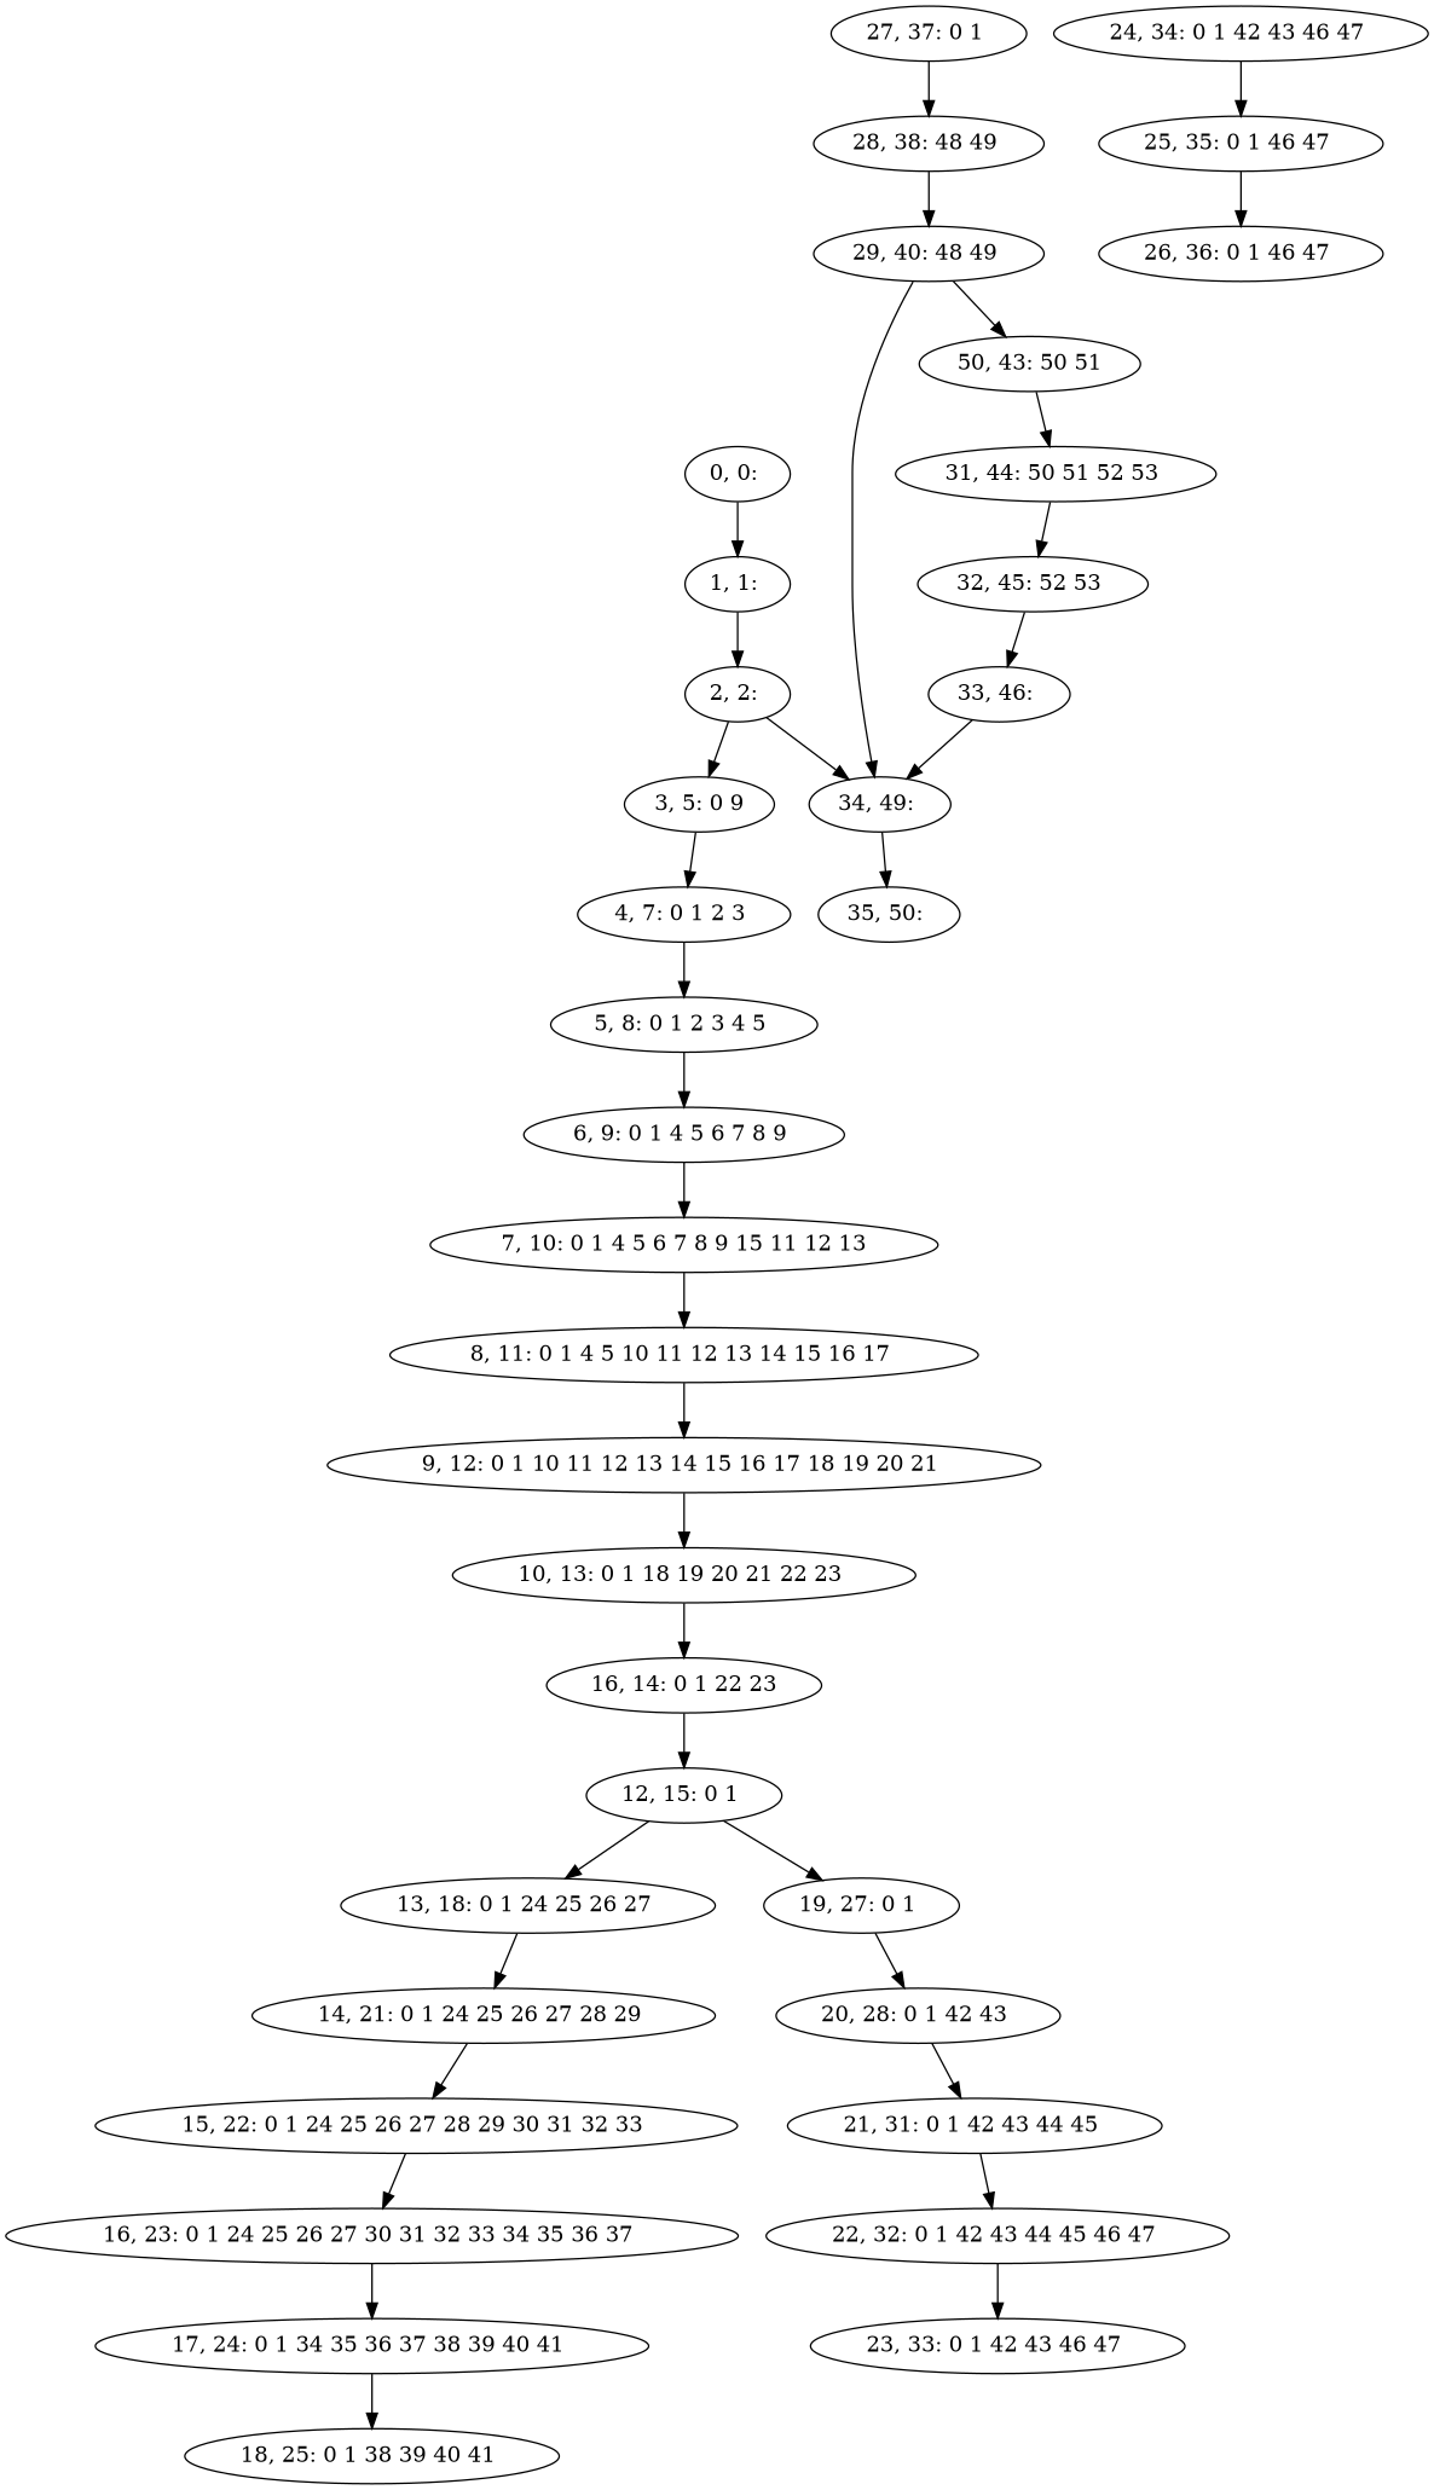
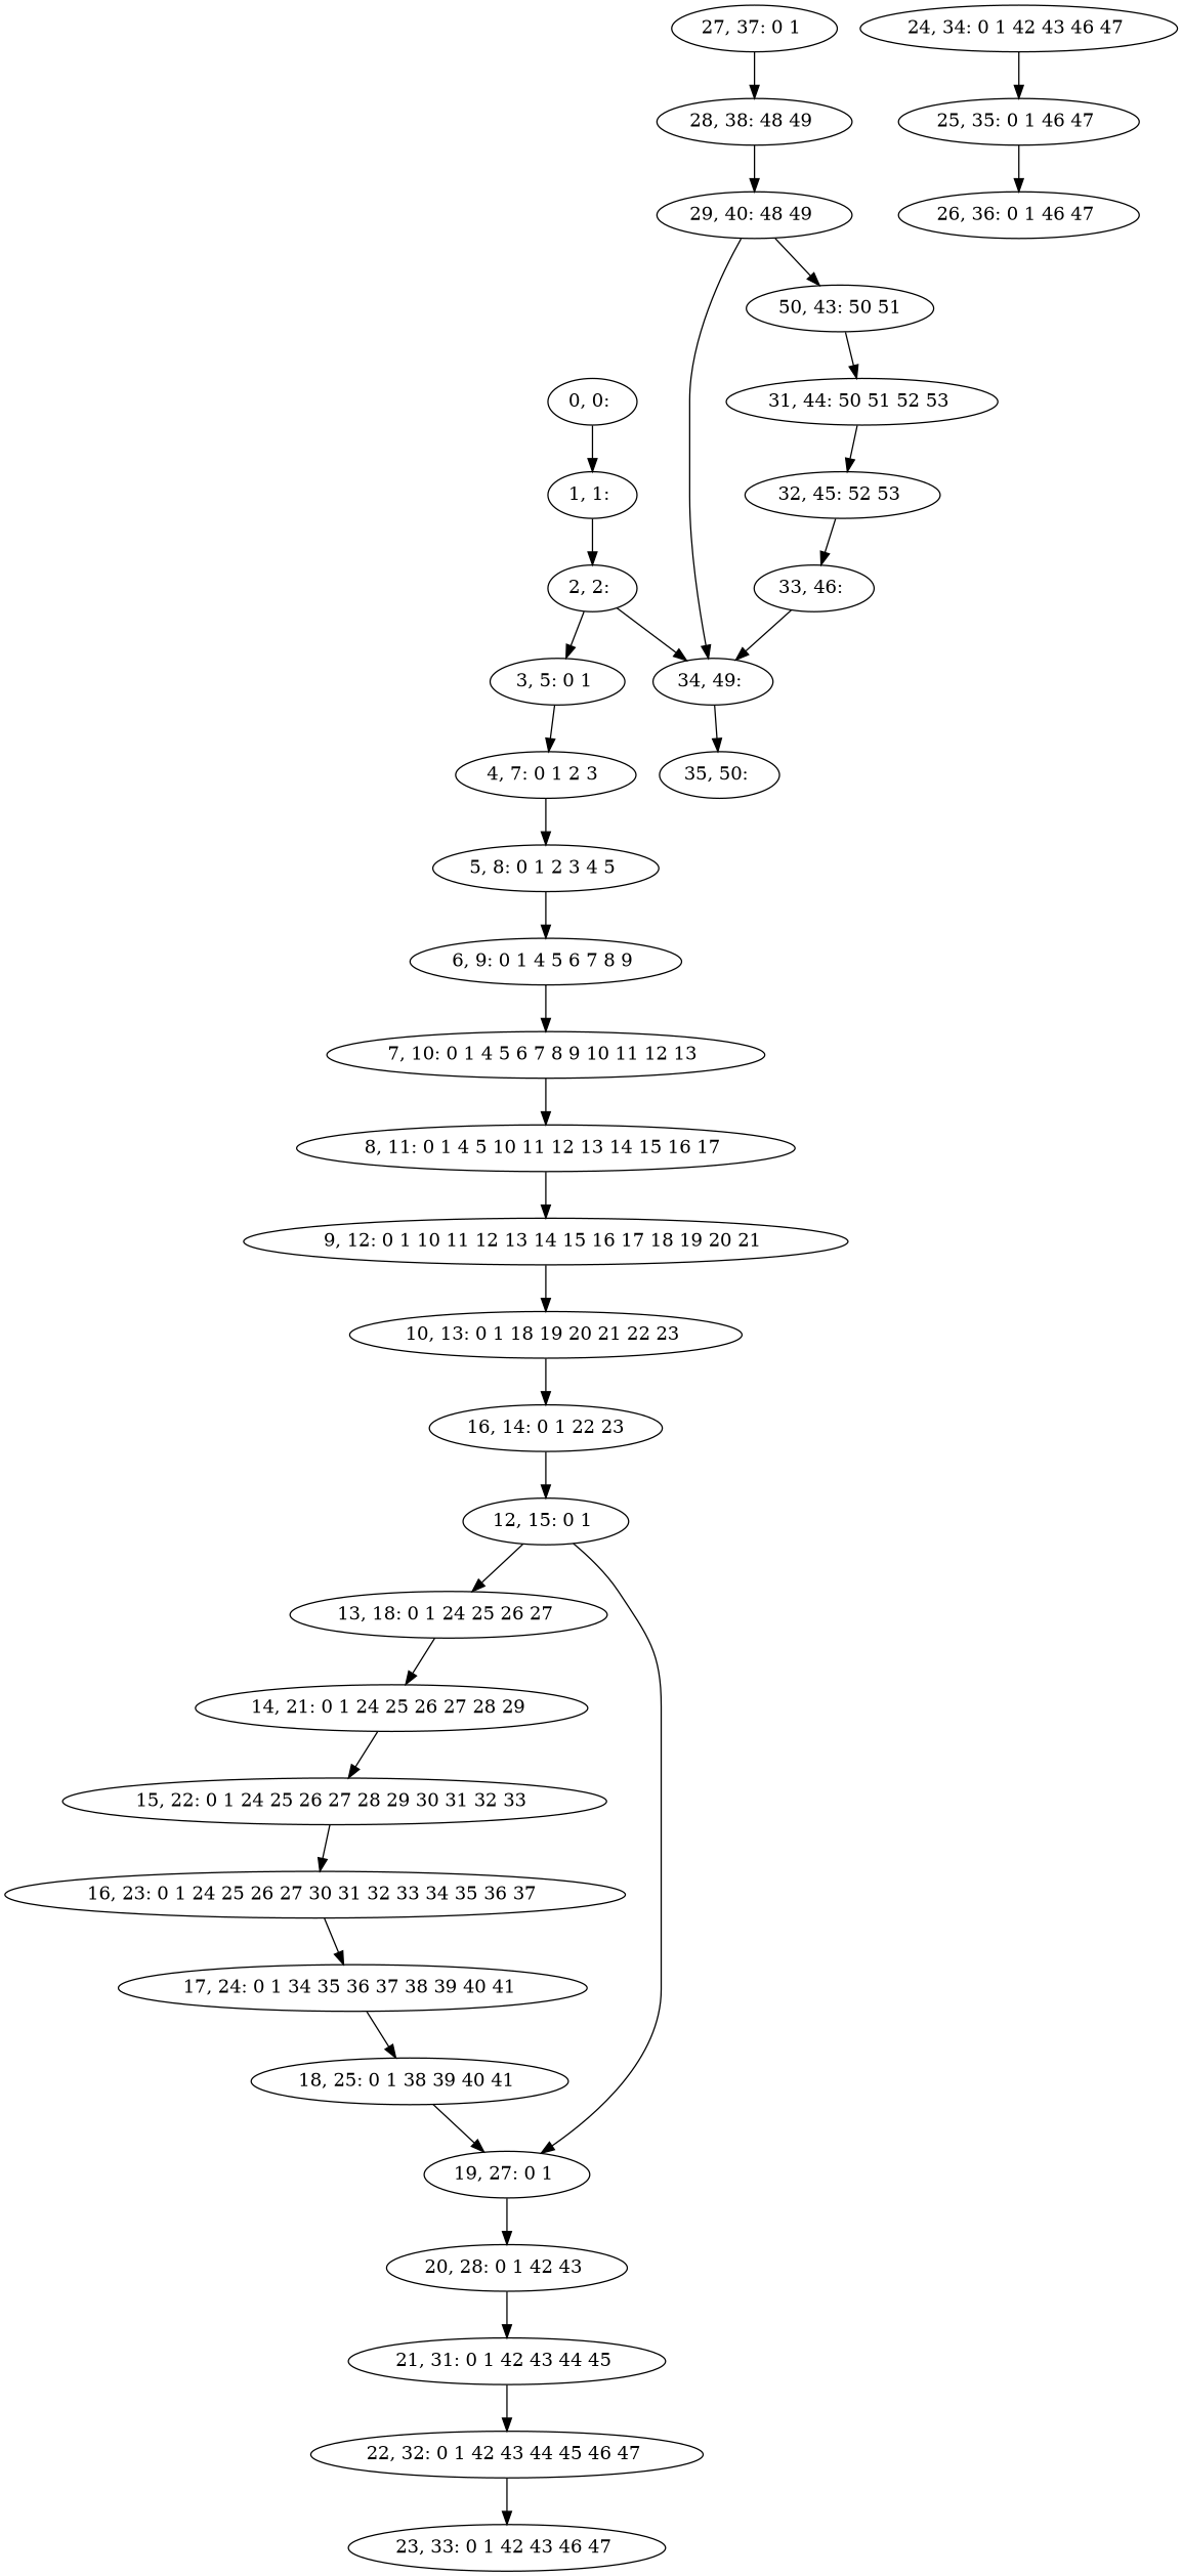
  digraph {
    n1 [label="0, 0: "]
    n2 [label="1, 1: "]
    n3 [label="2, 2: "]
-   n4 [label="3, 5: 0 9"]
+   n4 [label="3, 5: 0 1 "]
    n5 [label="34, 49: "]
    n6 [label="4, 7: 0 1 2 3 "]
    n7 [label="35, 50: "]
    n8 [label="5, 8: 0 1 2 3 4 5 "]
    n9 [label="6, 9: 0 1 4 5 6 7 8 9 "]
-   n10 [label="7, 10: 0 1 4 5 6 7 8 9 15 11 12 13"]
+   n10 [label="7, 10: 0 1 4 5 6 7 8 9 10 11 12 13 "]
    n11 [label="8, 11: 0 1 4 5 10 11 12 13 14 15 16 17 "]
    n12 [label="9, 12: 0 1 10 11 12 13 14 15 16 17 18 19 20 21 "]
    n13 [label="10, 13: 0 1 18 19 20 21 22 23 "]
    n14 [label="16, 14: 0 1 22 23"]
    n15 [label="12, 15: 0 1 "]
    n16 [label="13, 18: 0 1 24 25 26 27 "]
    n17 [label="19, 27: 0 1 "]
    n18 [label="14, 21: 0 1 24 25 26 27 28 29 "]
    n19 [label="20, 28: 0 1 42 43 "]
    n20 [label="15, 22: 0 1 24 25 26 27 28 29 30 31 32 33 "]
    n21 [label="16, 23: 0 1 24 25 26 27 30 31 32 33 34 35 36 37 "]
    n22 [label="17, 24: 0 1 34 35 36 37 38 39 40 41 "]
    n23 [label="18, 25: 0 1 38 39 40 41 "]
    n24 [label="21, 31: 0 1 42 43 44 45 "]
    n25 [label="22, 32: 0 1 42 43 44 45 46 47 "]
    n26 [label="23, 33: 0 1 42 43 46 47 "]
    n27 [label="24, 34: 0 1 42 43 46 47 "]
    n28 [label="25, 35: 0 1 46 47 "]
    n29 [label="26, 36: 0 1 46 47 "]
    n30 [label="27, 37: 0 1 "]
    n31 [label="28, 38: 48 49 "]
    n32 [label="29, 40: 48 49 "]
    n33 [label="50, 43: 50 51"]
    n34 [label="31, 44: 50 51 52 53 "]
    n35 [label="32, 45: 52 53 "]
    n36 [label="33, 46: "]
    n1 -> n2
    n2 -> n3
    n3 -> n4
    n3 -> n5
    n4 -> n6
    n5 -> n7
    n6 -> n8
    n8 -> n9
    n9 -> n10
    n10 -> n11
    n11 -> n12
    n12 -> n13
    n13 -> n14
    n14 -> n15
    n15 -> n16
    n15 -> n17
    n16 -> n18
    n17 -> n19
    n18 -> n20
    n19 -> n24
    n20 -> n21
    n21 -> n22
    n22 -> n23
+   n23 -> n17
    n24 -> n25
    n25 -> n26
    n27 -> n28
    n28 -> n29
    n30 -> n31
    n31 -> n32
    n32 -> n5
    n32 -> n33
    n33 -> n34
    n34 -> n35
    n35 -> n36
    n36 -> n5
  }
